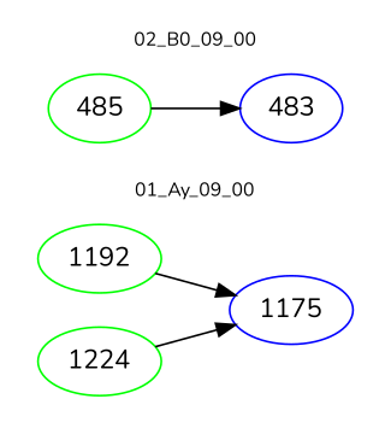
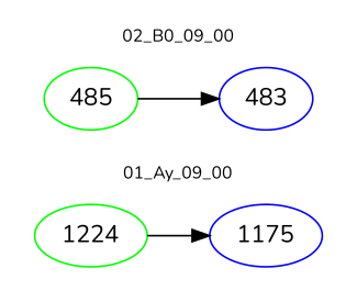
  digraph {
    fontname=Nunito
    rankdir=LR
    node [color=green fontname=Nunito]
    edge [color=black fontname=Nunito]
-   n1 [label=1192]
    n2 [color=blue label=1175]
    n3 [label=1224]
    n4 [label=485]
    n5 [color=blue label=483]
    subgraph cluster_1 {
      color=white
      fontsize=10
      label="01_Ay_09_00"
-     n1
      n2
      n3
    }
    subgraph cluster_2 {
      color=white
      fontsize=10
      label="02_B0_09_00"
      n4
      n5
    }
-   n1 -> n2
    n3 -> n2
    n4 -> n5
  }
